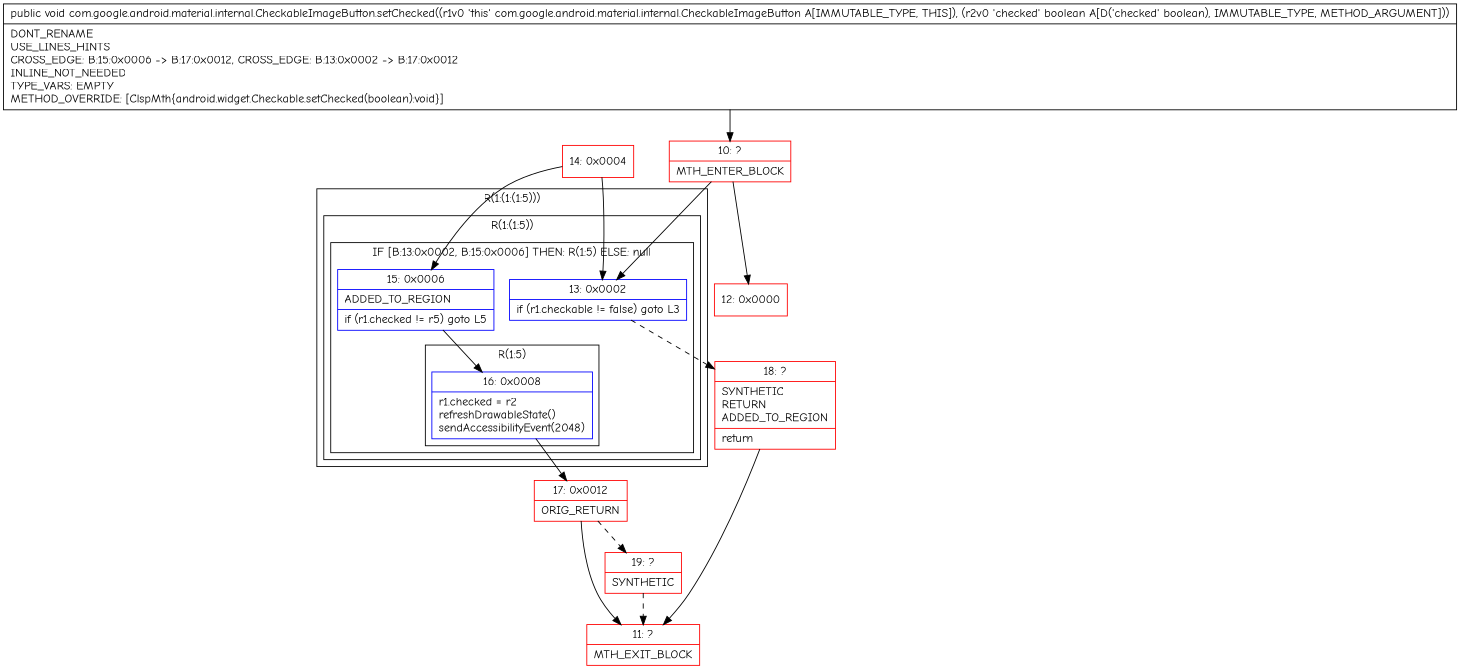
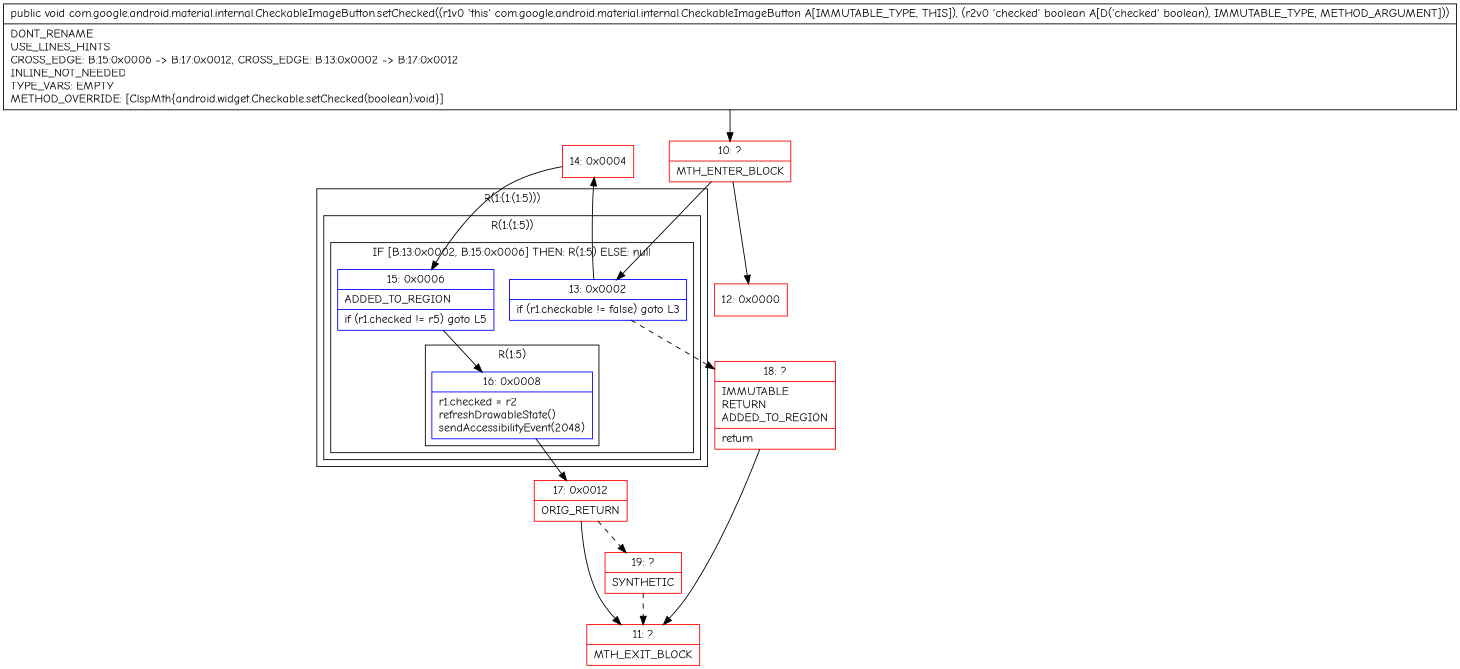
  digraph {
    fontname="Comic Neue"
    node [color=red fontname="Comic Neue" shape=record]
    edge [fontname="Comic Neue"]
    n1 [color=blue label="{16\:\ 0x0008|r1.checked = r2\lrefreshDrawableState()\lsendAccessibilityEvent(2048)\l}"]
    n2 [color=blue label="{13\:\ 0x0002|if (r1.checkable != false) goto L3\l}"]
    n3 [color=blue label="{15\:\ 0x0006|ADDED_TO_REGION\l|if (r1.checked != r5) goto L5\l}"]
    n4 [label="{17\:\ 0x0012|ORIG_RETURN\l}"]
    n5 [label="{14\:\ 0x0004}"]
-   n6 [label="{18\:\ ?|SYNTHETIC\lRETURN\lADDED_TO_REGION\l|return\l}"]
+   n6 [label="{18\:\ ?|IMMUTABLE\lRETURN\lADDED_TO_REGION\l|return\l}"]
    n7 [label="{11\:\ ?|MTH_EXIT_BLOCK\l}"]
    n8 [label="{19\:\ ?|SYNTHETIC\l}"]
    n9 [label="{10\:\ ?|MTH_ENTER_BLOCK\l}"]
    n10 [label="{12\:\ 0x0000}"]
    n11 [label="{public void com.google.android.material.internal.CheckableImageButton.setChecked((r1v0 'this' com.google.android.material.internal.CheckableImageButton A[IMMUTABLE_TYPE, THIS]), (r2v0 'checked' boolean A[D('checked' boolean), IMMUTABLE_TYPE, METHOD_ARGUMENT]))  | DONT_RENAME\lUSE_LINES_HINTS\lCROSS_EDGE: B:15:0x0006 \-\> B:17:0x0012, CROSS_EDGE: B:13:0x0002 \-\> B:17:0x0012\lINLINE_NOT_NEEDED\lTYPE_VARS: EMPTY\lMETHOD_OVERRIDE: [ClspMth\{android.widget.Checkable.setChecked(boolean):void\}]\l}" color=""]
    subgraph cluster_1 {
      label="R(1:(1:(1:5)))"
      subgraph cluster_2 {
        label="R(1:(1:5))"
        subgraph cluster_3 {
          label="IF [B:13:0x0002, B:15:0x0006] THEN: R(1:5) ELSE: null"
          n2
          n3
          subgraph cluster_4 {
            label="R(1:5)"
            n1
          }
        }
      }
    }
    n1 -> n4
-   n5 -> n2
+   n2 -> n5
    n2 -> n6 [style=dashed]
    n3 -> n1
    n4 -> n7
    n4 -> n8 [style=dashed]
    n5 -> n3
    n6 -> n7
    n8 -> n7 [style=dashed]
    n9 -> n2
    n9 -> n10
    n11 -> n9
  }
